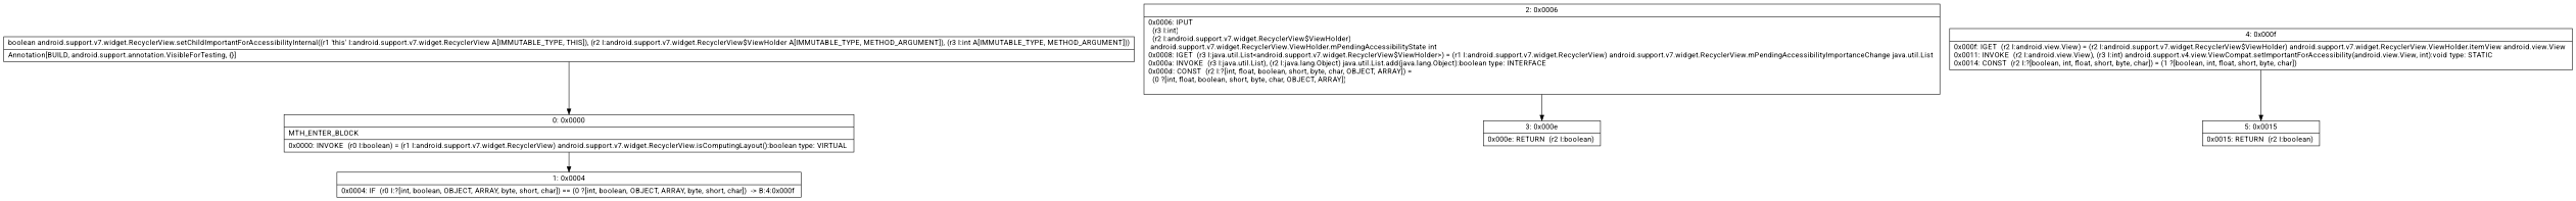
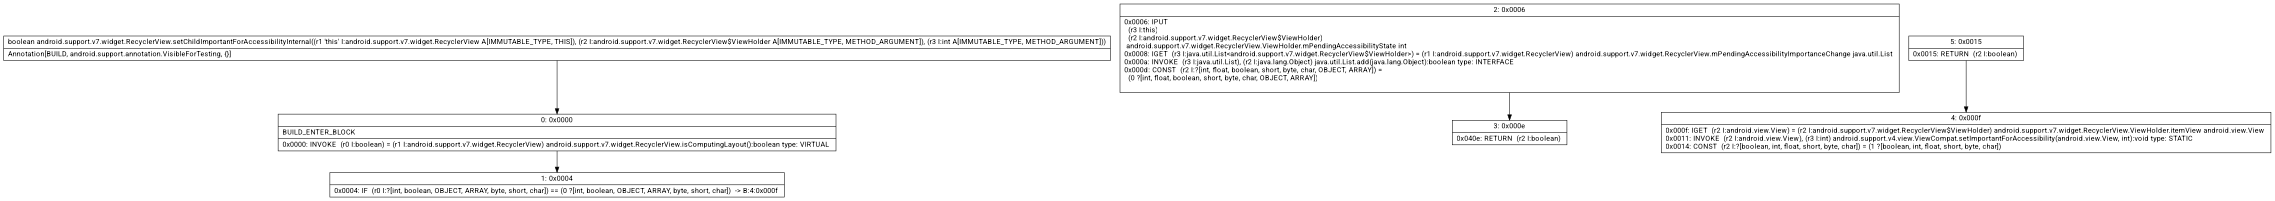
  digraph {
    fontname=Roboto
    node [fontname=Roboto shape=record]
    edge [fontname=Roboto]
-   n1 [label="{0\:\ 0x0000|MTH_ENTER_BLOCK\l|0x0000: INVOKE  (r0 I:boolean) = (r1 I:android.support.v7.widget.RecyclerView) android.support.v7.widget.RecyclerView.isComputingLayout():boolean type: VIRTUAL \l}"]
+   n1 [label="{0\:\ 0x0000|BUILD_ENTER_BLOCK\l|0x0000: INVOKE  (r0 I:boolean) = (r1 I:android.support.v7.widget.RecyclerView) android.support.v7.widget.RecyclerView.isComputingLayout():boolean type: VIRTUAL \l}"]
    n2 [label="{1\:\ 0x0004|0x0004: IF  (r0 I:?[int, boolean, OBJECT, ARRAY, byte, short, char]) == (0 ?[int, boolean, OBJECT, ARRAY, byte, short, char])  \-\> B:4:0x000f \l}"]
-   n3 [label="{2\:\ 0x0006|0x0006: IPUT  \l  (r3 I:int)\l  (r2 I:android.support.v7.widget.RecyclerView$ViewHolder)\l android.support.v7.widget.RecyclerView.ViewHolder.mPendingAccessibilityState int \l0x0008: IGET  (r3 I:java.util.List\<android.support.v7.widget.RecyclerView$ViewHolder\>) = (r1 I:android.support.v7.widget.RecyclerView) android.support.v7.widget.RecyclerView.mPendingAccessibilityImportanceChange java.util.List \l0x000a: INVOKE  (r3 I:java.util.List), (r2 I:java.lang.Object) java.util.List.add(java.lang.Object):boolean type: INTERFACE \l0x000d: CONST  (r2 I:?[int, float, boolean, short, byte, char, OBJECT, ARRAY]) = \l  (0 ?[int, float, boolean, short, byte, char, OBJECT, ARRAY])\l \l}"]
-   n4 [label="{3\:\ 0x000e|0x000e: RETURN  (r2 I:boolean) \l}"]
+   n3 [label="{2\:\ 0x0006|0x0006: IPUT  \l  (r3 I:this)\l  (r2 I:android.support.v7.widget.RecyclerView$ViewHolder)\l android.support.v7.widget.RecyclerView.ViewHolder.mPendingAccessibilityState int \l0x0008: IGET  (r3 I:java.util.List\<android.support.v7.widget.RecyclerView$ViewHolder\>) = (r1 I:android.support.v7.widget.RecyclerView) android.support.v7.widget.RecyclerView.mPendingAccessibilityImportanceChange java.util.List \l0x000a: INVOKE  (r3 I:java.util.List), (r2 I:java.lang.Object) java.util.List.add(java.lang.Object):boolean type: INTERFACE \l0x000d: CONST  (r2 I:?[int, float, boolean, short, byte, char, OBJECT, ARRAY]) = \l  (0 ?[int, float, boolean, short, byte, char, OBJECT, ARRAY])\l \l}"]
+   n4 [label="{3\:\ 0x000e|0x040e: RETURN  (r2 I:boolean) \l}"]
    n5 [label="{4\:\ 0x000f|0x000f: IGET  (r2 I:android.view.View) = (r2 I:android.support.v7.widget.RecyclerView$ViewHolder) android.support.v7.widget.RecyclerView.ViewHolder.itemView android.view.View \l0x0011: INVOKE  (r2 I:android.view.View), (r3 I:int) android.support.v4.view.ViewCompat.setImportantForAccessibility(android.view.View, int):void type: STATIC \l0x0014: CONST  (r2 I:?[boolean, int, float, short, byte, char]) = (1 ?[boolean, int, float, short, byte, char]) \l}"]
    n6 [label="{5\:\ 0x0015|0x0015: RETURN  (r2 I:boolean) \l}"]
    n7 [label="{boolean android.support.v7.widget.RecyclerView.setChildImportantForAccessibilityInternal((r1 'this' I:android.support.v7.widget.RecyclerView A[IMMUTABLE_TYPE, THIS]), (r2 I:android.support.v7.widget.RecyclerView$ViewHolder A[IMMUTABLE_TYPE, METHOD_ARGUMENT]), (r3 I:int A[IMMUTABLE_TYPE, METHOD_ARGUMENT]))  | Annotation[BUILD, android.support.annotation.VisibleForTesting, \{\}]\l}"]
    n1 -> n2
    n3 -> n4
-   n5 -> n6
+   n6 -> n5
    n7 -> n1
  }
